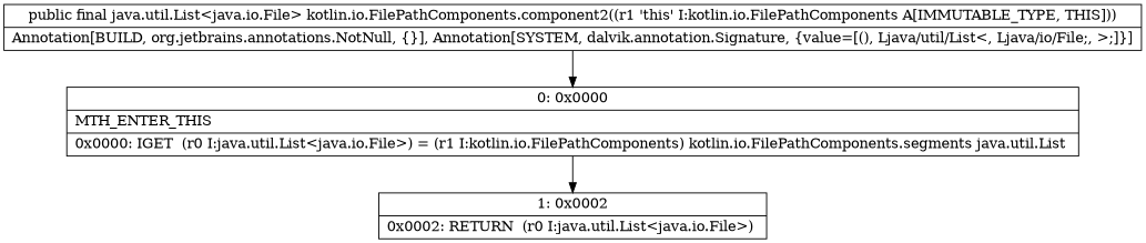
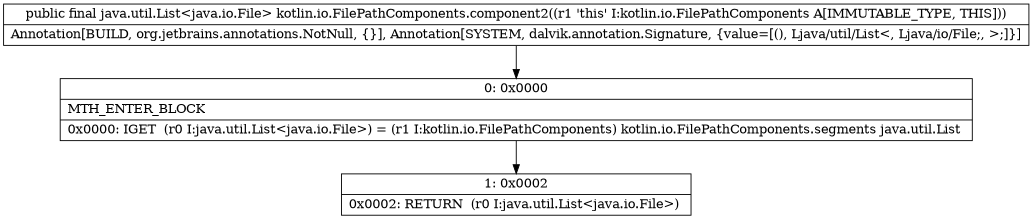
  digraph {
    node [shape=record]
-   n1 [label="{0\:\ 0x0000|MTH_ENTER_THIS\l|0x0000: IGET  (r0 I:java.util.List\<java.io.File\>) = (r1 I:kotlin.io.FilePathComponents) kotlin.io.FilePathComponents.segments java.util.List \l}"]
+   n1 [label="{0\:\ 0x0000|MTH_ENTER_BLOCK\l|0x0000: IGET  (r0 I:java.util.List\<java.io.File\>) = (r1 I:kotlin.io.FilePathComponents) kotlin.io.FilePathComponents.segments java.util.List \l}"]
    n2 [label="{1\:\ 0x0002|0x0002: RETURN  (r0 I:java.util.List\<java.io.File\>) \l}"]
    n3 [label="{public final java.util.List\<java.io.File\> kotlin.io.FilePathComponents.component2((r1 'this' I:kotlin.io.FilePathComponents A[IMMUTABLE_TYPE, THIS]))  | Annotation[BUILD, org.jetbrains.annotations.NotNull, \{\}], Annotation[SYSTEM, dalvik.annotation.Signature, \{value=[(), Ljava\/util\/List\<, Ljava\/io\/File;, \>;]\}]\l}"]
    n1 -> n2
    n3 -> n1
  }
